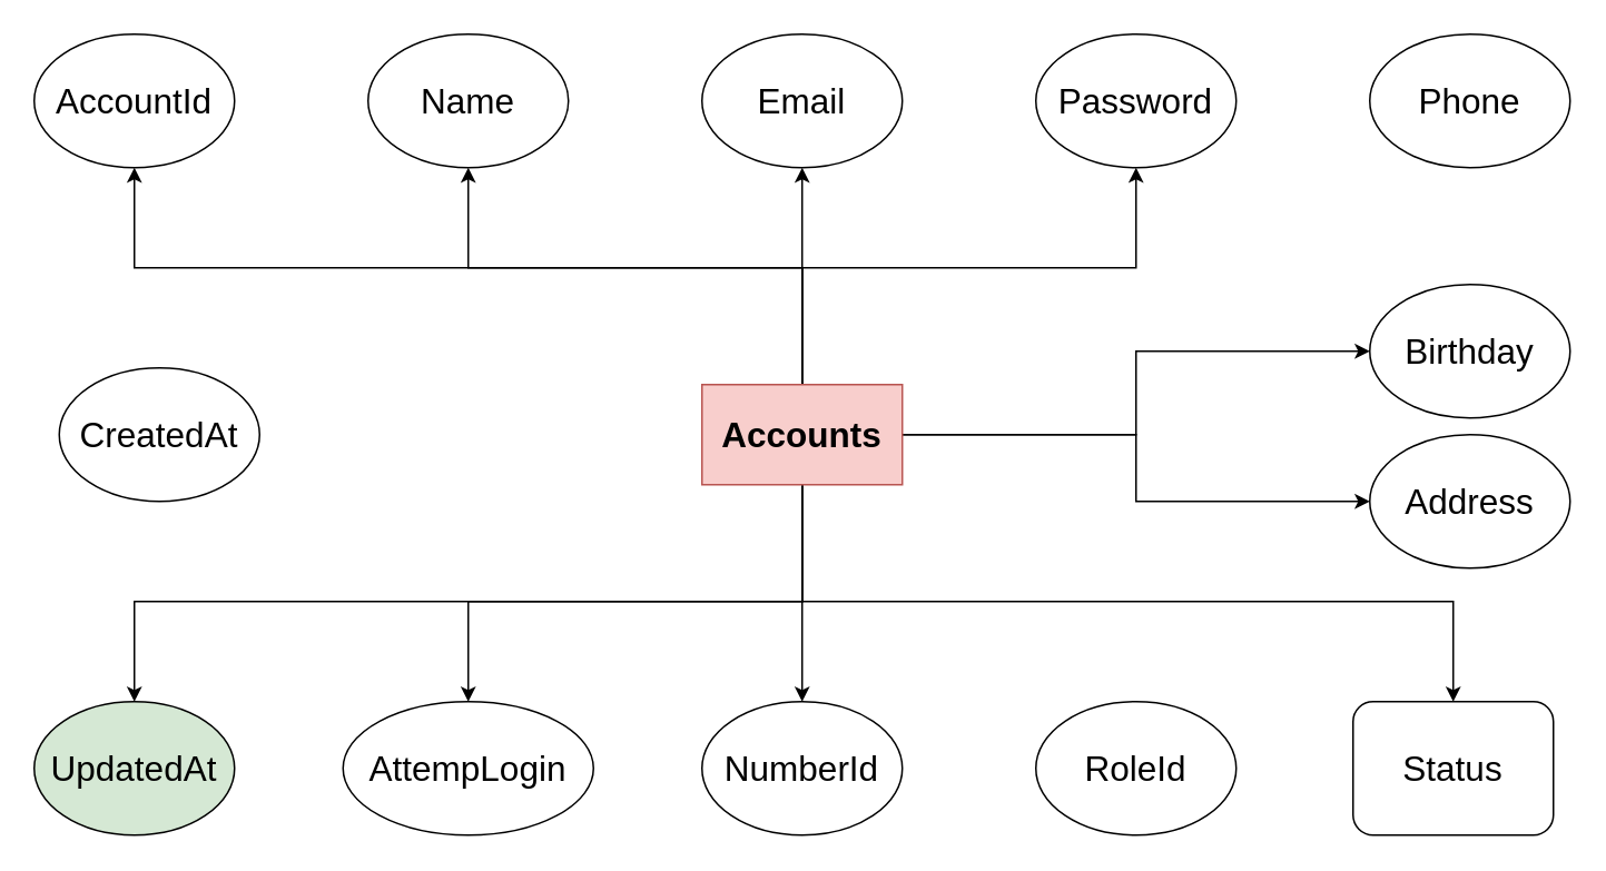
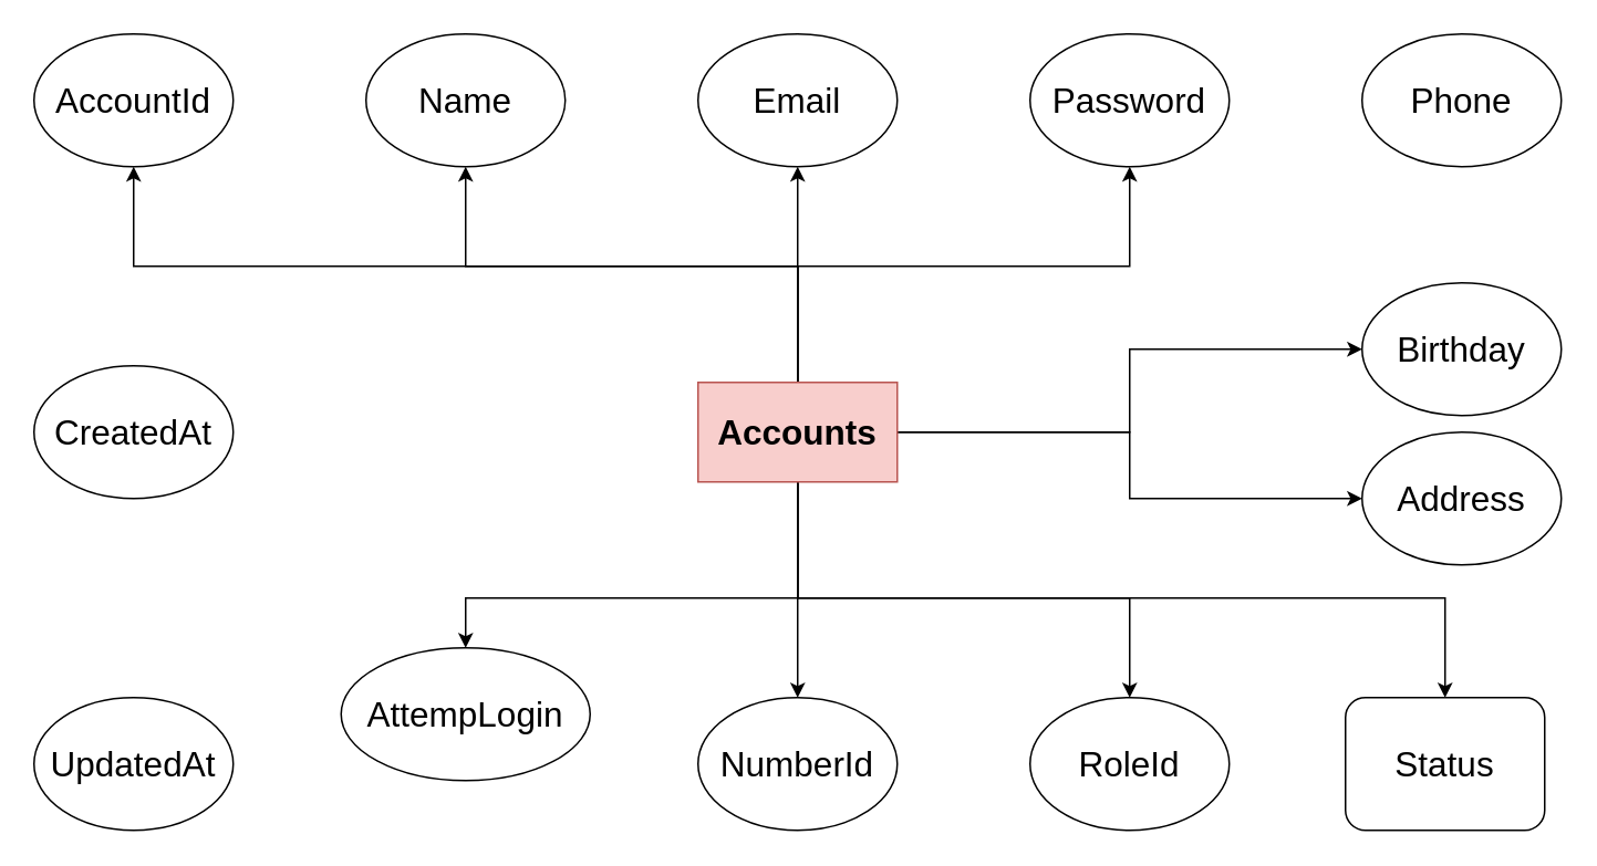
  <mxCell id="0" />
  <mxCell id="1" parent="0" />
  <mxCell id="2" style="edgeStyle=orthogonalEdgeStyle;rounded=0;orthogonalLoop=1;jettySize=auto;html=1;entryX=0.5;entryY=1;entryDx=0;entryDy=0;" edge="1" parent="1" source="13" target="14"><mxGeometry relative="1" as="geometry"><Array as="points"><mxPoint x="480" y="160" /><mxPoint x="80" y="160" /></Array></mxGeometry></mxCell>
  <mxCell id="3" style="edgeStyle=orthogonalEdgeStyle;rounded=0;orthogonalLoop=1;jettySize=auto;html=1;entryX=0.5;entryY=1;entryDx=0;entryDy=0;" edge="1" parent="1" source="13" target="15"><mxGeometry relative="1" as="geometry"><Array as="points"><mxPoint x="480" y="160" /><mxPoint x="280" y="160" /></Array></mxGeometry></mxCell>
  <mxCell id="4" style="edgeStyle=orthogonalEdgeStyle;rounded=0;orthogonalLoop=1;jettySize=auto;html=1;entryX=0.5;entryY=1;entryDx=0;entryDy=0;" edge="1" parent="1" source="13" target="16"><mxGeometry relative="1" as="geometry" /></mxCell>
  <mxCell id="5" style="edgeStyle=orthogonalEdgeStyle;rounded=0;orthogonalLoop=1;jettySize=auto;html=1;entryX=0.5;entryY=1;entryDx=0;entryDy=0;" edge="1" parent="1" source="13" target="17"><mxGeometry relative="1" as="geometry"><Array as="points"><mxPoint x="480" y="160" /><mxPoint x="680" y="160" /></Array></mxGeometry></mxCell>
  <mxCell id="6" style="edgeStyle=orthogonalEdgeStyle;rounded=0;orthogonalLoop=1;jettySize=auto;html=1;entryX=0;entryY=0.5;entryDx=0;entryDy=0;" edge="1" parent="1" source="13" target="24"><mxGeometry relative="1" as="geometry" /></mxCell>
  <mxCell id="7" style="edgeStyle=orthogonalEdgeStyle;rounded=0;orthogonalLoop=1;jettySize=auto;html=1;entryX=0.5;entryY=0;entryDx=0;entryDy=0;" edge="1" parent="1" source="13" target="25"><mxGeometry relative="1" as="geometry" /></mxCell>
- <mxCell id="8" style="edgeStyle=orthogonalEdgeStyle;rounded=0;orthogonalLoop=1;jettySize=auto;html=1;entryX=0.5;entryY=0;entryDx=0;entryDy=0;" edge="1" parent="1" source="13" target="21"><mxGeometry relative="1" as="geometry"><Array as="points"><mxPoint x="480" y="360" /><mxPoint x="80" y="360" /></Array></mxGeometry></mxCell>
  <mxCell id="9" style="edgeStyle=orthogonalEdgeStyle;rounded=0;orthogonalLoop=1;jettySize=auto;html=1;entryX=0.5;entryY=0;entryDx=0;entryDy=0;" edge="1" parent="1" source="13" target="26"><mxGeometry relative="1" as="geometry"><Array as="points"><mxPoint x="480" y="360" /><mxPoint x="280" y="360" /></Array></mxGeometry></mxCell>
+ <mxCell id="10" style="edgeStyle=orthogonalEdgeStyle;rounded=0;orthogonalLoop=1;jettySize=auto;html=1;entryX=0.5;entryY=0;entryDx=0;entryDy=0;" edge="1" parent="1" source="13" target="20"><mxGeometry relative="1" as="geometry"><Array as="points"><mxPoint x="480" y="360" /><mxPoint x="680" y="360" /></Array></mxGeometry></mxCell>
  <mxCell id="11" style="edgeStyle=orthogonalEdgeStyle;rounded=0;orthogonalLoop=1;jettySize=auto;html=1;entryX=0.5;entryY=0;entryDx=0;entryDy=0;" edge="1" parent="1" source="13" target="23"><mxGeometry relative="1" as="geometry"><Array as="points"><mxPoint x="480" y="360" /><mxPoint x="870" y="360" /></Array></mxGeometry></mxCell>
  <mxCell id="12" style="edgeStyle=orthogonalEdgeStyle;rounded=0;orthogonalLoop=1;jettySize=auto;html=1;entryX=0;entryY=0.5;entryDx=0;entryDy=0;" edge="1" parent="1" source="13" target="19"><mxGeometry relative="1" as="geometry" /></mxCell>
  <mxCell id="13" value="Accounts" style="rounded=0;whiteSpace=wrap;html=1;fontSize=21;fontStyle=1;fillColor=#f8cecc;strokeColor=#b85450;" parent="1" vertex="1"><mxGeometry x="420" y="230" width="120" height="60" as="geometry" /></mxCell>
  <mxCell id="14" value="AccountId" style="ellipse;whiteSpace=wrap;html=1;fontSize=21;" parent="1" vertex="1"><mxGeometry x="20" y="20" width="120" height="80" as="geometry" /></mxCell>
  <mxCell id="15" value="Name" style="ellipse;whiteSpace=wrap;html=1;fontSize=21;" parent="1" vertex="1"><mxGeometry x="220" y="20" width="120" height="80" as="geometry" /></mxCell>
  <mxCell id="16" value="Email" style="ellipse;whiteSpace=wrap;html=1;fontSize=21;" parent="1" vertex="1"><mxGeometry x="420" y="20" width="120" height="80" as="geometry" /></mxCell>
  <mxCell id="17" value="Password" style="ellipse;whiteSpace=wrap;html=1;fontSize=21;" parent="1" vertex="1"><mxGeometry x="620" y="20" width="120" height="80" as="geometry" /></mxCell>
  <mxCell id="18" value="Phone" style="ellipse;whiteSpace=wrap;html=1;fontSize=21;" parent="1" vertex="1"><mxGeometry x="820" y="20" width="120" height="80" as="geometry" /></mxCell>
  <mxCell id="19" value="Birthday" style="ellipse;whiteSpace=wrap;html=1;fontSize=21;" parent="1" vertex="1"><mxGeometry x="820" y="170" width="120" height="80" as="geometry" /></mxCell>
  <mxCell id="20" value="RoleId" style="ellipse;whiteSpace=wrap;html=1;fontSize=21;" parent="1" vertex="1"><mxGeometry x="620" y="420" width="120" height="80" as="geometry" /></mxCell>
- <mxCell id="21" value="UpdatedAt" style="ellipse;whiteSpace=wrap;html=1;fontSize=21;fillColor=#d5e8d4;" parent="1" vertex="1"><mxGeometry x="20" y="420" width="120" height="80" as="geometry" /></mxCell>
- <mxCell id="22" value="CreatedAt" style="ellipse;whiteSpace=wrap;html=1;fontSize=21;" parent="1" vertex="1"><mxGeometry x="35" y="220" width="120" height="80" as="geometry" /></mxCell>
+ <mxCell id="21" value="UpdatedAt" style="ellipse;whiteSpace=wrap;html=1;fontSize=21;" parent="1" vertex="1"><mxGeometry x="20" y="420" width="120" height="80" as="geometry" /></mxCell>
+ <mxCell id="22" value="CreatedAt" style="ellipse;whiteSpace=wrap;html=1;fontSize=21;" parent="1" vertex="1"><mxGeometry x="20" y="220" width="120" height="80" as="geometry" /></mxCell>
  <mxCell id="23" value="Status" style="whiteSpace=wrap;html=1;fontSize=21;rounded=1;" parent="1" vertex="1"><mxGeometry x="810" y="420" width="120" height="80" as="geometry" /></mxCell>
  <mxCell id="24" value="Address" style="ellipse;whiteSpace=wrap;html=1;fontSize=21;" vertex="1" parent="1"><mxGeometry x="820" y="260" width="120" height="80" as="geometry" /></mxCell>
  <mxCell id="25" value="NumberId" style="ellipse;whiteSpace=wrap;html=1;fontSize=21;" vertex="1" parent="1"><mxGeometry x="420" y="420" width="120" height="80" as="geometry" /></mxCell>
- <mxCell id="26" value="AttempLogin" style="ellipse;whiteSpace=wrap;html=1;fontSize=21;" vertex="1" parent="1"><mxGeometry x="205" y="420" width="150" height="80" as="geometry" /></mxCell>
+ <mxCell id="26" value="AttempLogin" style="ellipse;whiteSpace=wrap;html=1;fontSize=21;" vertex="1" parent="1"><mxGeometry x="205" y="390" width="150" height="80" as="geometry" /></mxCell>
